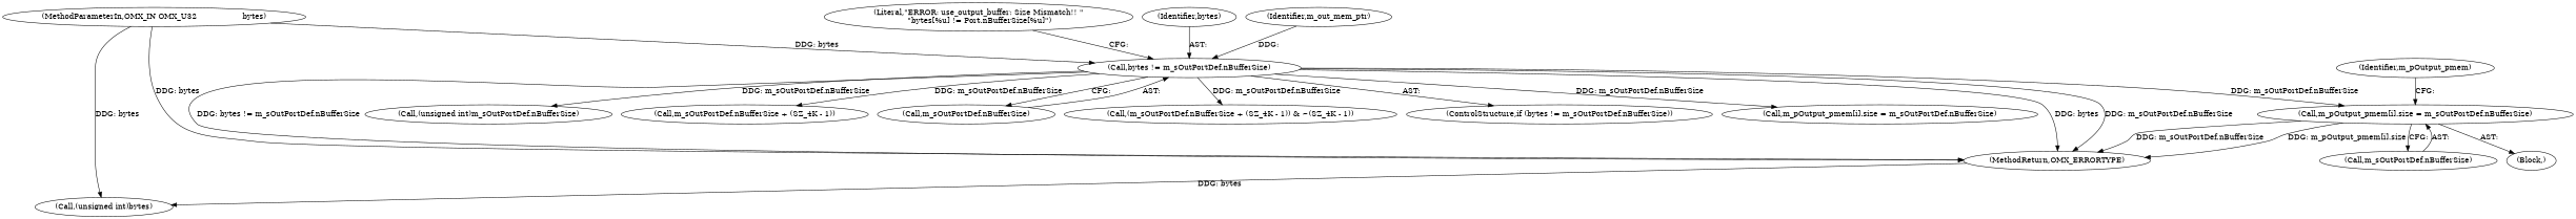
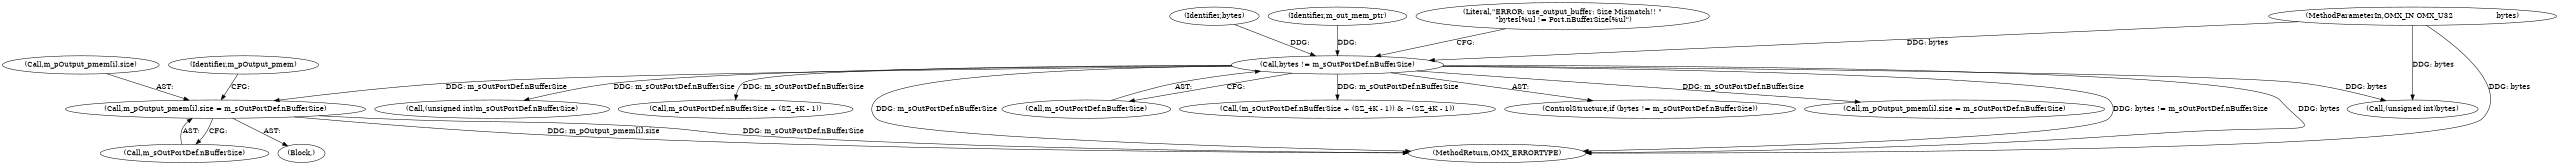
  digraph {
    n1 [label="(Call,m_pOutput_pmem[i].size = m_sOutPortDef.nBufferSize)"]
    n2 [label="(MethodReturn,OMX_ERRORTYPE)"]
    n3 [label="(Call,m_sOutPortDef.nBufferSize)"]
    n4 [label="(Block,)"]
    n5 [label="(Call,bytes != m_sOutPortDef.nBufferSize)"]
    n6 [label="(Call,(unsigned int)m_sOutPortDef.nBufferSize)"]
    n7 [label="(Call,m_sOutPortDef.nBufferSize + (SZ_4K - 1))"]
    n8 [label="(Call,(unsigned int)bytes)"]
    n9 [label="(Call,m_sOutPortDef.nBufferSize)"]
    n10 [label="(Call,(m_sOutPortDef.nBufferSize + (SZ_4K - 1)) & ~(SZ_4K - 1))"]
    n11 [label="(ControlStructure,if (bytes != m_sOutPortDef.nBufferSize))"]
    n12 [label="(Call,m_pOutput_pmem[i].size = m_sOutPortDef.nBufferSize)"]
    n13 [label="(MethodParameterIn,OMX_IN OMX_U32                   bytes)"]
    n14 [label="(Identifier,m_out_mem_ptr)"]
    n15 [label="(Literal,\"ERROR: use_output_buffer: Size Mismatch!! \"\n \"bytes[%u] != Port.nBufferSize[%u]\")"]
    n16 [label="(Identifier,bytes)"]
    n17 [label="(Identifier,m_pOutput_pmem)"]
+   n18 [label="(Call,m_pOutput_pmem[i].size)"]
    n1 -> n2 [label="DDG: m_pOutput_pmem[i].size"]
    n1 -> n2 [label="DDG: m_sOutPortDef.nBufferSize"]
    n1 -> n3 [label="CFG: "]
    n1 -> n4 [label="AST: "]
    n3 -> n1 [label="AST: "]
    n5 -> n1 [label="DDG: m_sOutPortDef.nBufferSize"]
    n5 -> n2 [label="DDG: bytes"]
    n5 -> n2 [label="DDG: m_sOutPortDef.nBufferSize"]
    n5 -> n2 [label="DDG: bytes != m_sOutPortDef.nBufferSize"]
    n5 -> n6 [label="DDG: m_sOutPortDef.nBufferSize"]
    n5 -> n7 [label="DDG: m_sOutPortDef.nBufferSize"]
-   n2 -> n8 [label="DDG: bytes"]
+   n5 -> n8 [label="DDG: bytes"]
    n5 -> n9 [label="CFG: "]
    n5 -> n10 [label="DDG: m_sOutPortDef.nBufferSize"]
    n5 -> n11 [label="AST: "]
    n5 -> n12 [label="DDG: m_sOutPortDef.nBufferSize"]
    n9 -> n5 [label="AST: "]
    n13 -> n2 [label="DDG: bytes"]
    n13 -> n5 [label="DDG: bytes"]
    n13 -> n8 [label="DDG: bytes"]
    n14 -> n5 [label="DDG: "]
    n15 -> n5 [label="CFG: "]
-   n16 -> n5 [label="AST: "]
+   n16 -> n5 [label="DDG: "]
    n17 -> n1 [label="CFG: "]
+   n18 -> n1 [label="AST: "]
  }
